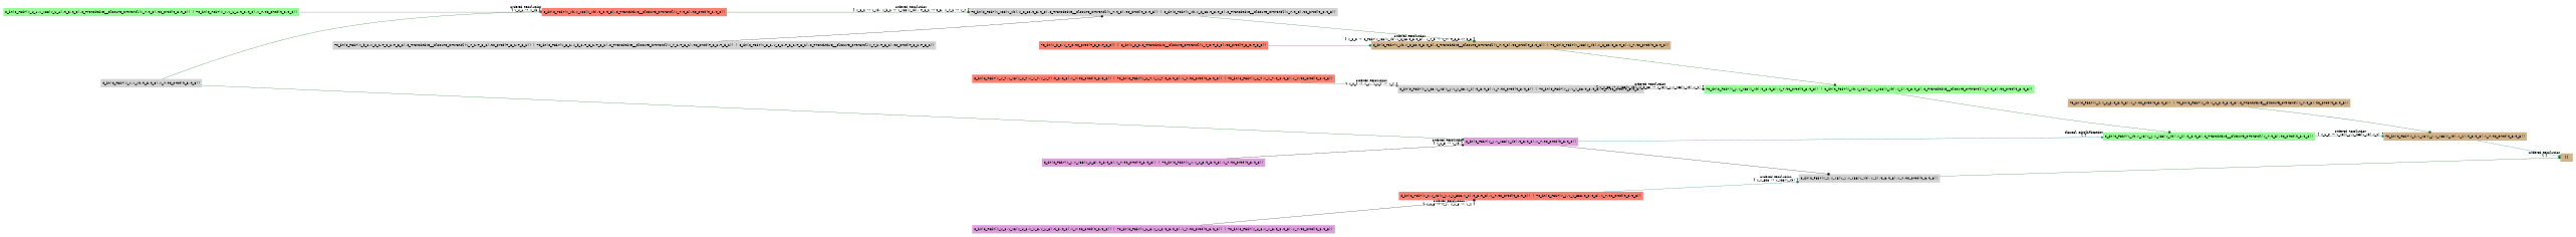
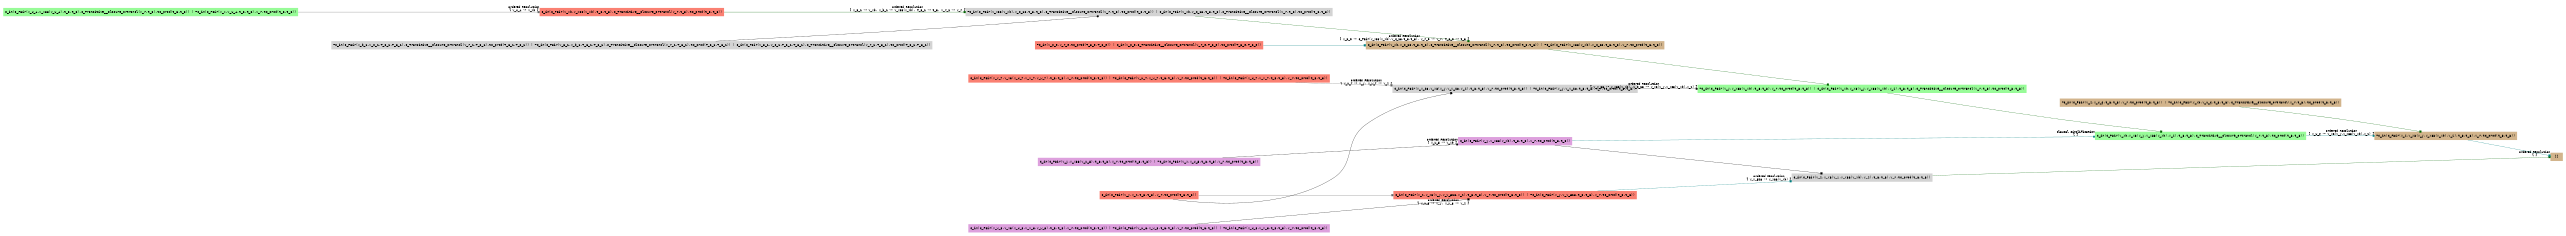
  digraph {
    fontname="DejaVu Sans Mono"
    nodesep=1.5
    rankdir=LR
    ranksep=2
    node [color=deeppink fillcolor=lightgrey fontname="DejaVu Sans Mono" shape=plaintext style=filled]
    edge [arrowhead=box color=darkgreen fontname="DejaVu Sans Mono"]
    "[]" [fillcolor=tan]
    "c_in(c_Pair(v_z,v_xa(v_y,v_xaa(v_xb),v_z),t_a,t_a),v_r,tc_prod(t_a,t_a))"
    "c_in(c_Pair(v_z,v_xa(v_y,V_V_528,v_z),t_a,t_a),v_r,tc_prod(t_a,t_a)) | ~c_in(c_Pair(v_y,V_V_528,t_a,t_a),v_r,tc_prod(t_a,t_a))" [color=darkorange fillcolor=salmon]
    "c_in(c_Pair(V_W_8,v_xa(V_U_8,V_V_8,V_W_8),t_a,t_a),v_r,tc_prod(t_a,t_a)) | ~c_in(c_Pair(V_U_8,V_W_8,t_a,t_a),v_r,tc_prod(t_a,t_a)) | ~c_in(c_Pair(V_U_8,V_V_8,t_a,t_a),v_r,tc_prod(t_a,t_a))" [fillcolor=plum]
+   "c_in(c_Pair(v_y,v_z,t_a,t_a),v_r,tc_prod(t_a,t_a))" [color=darkorange fillcolor=salmon]
    "c_in(c_Pair(V_V_28,v_xa(v_y,V_V_28,v_z),t_a,t_a),v_r,tc_prod(t_a,t_a)) | ~c_in(c_Pair(v_y,V_V_28,t_a,t_a),v_r,tc_prod(t_a,t_a))" [color=darkorange]
    "~c_in(c_Pair(v_y,v_xaa(v_xb),t_a,t_a),v_r,tc_prod(t_a,t_a)) | c_in(c_Pair(v_xb,v_xa(v_y,v_xaa(v_xb),v_z),t_a,t_a),c_Transitive__Closure_Ortrancl(v_r,t_a),tc_prod(t_a,t_a))" [color=darkorange fillcolor=palegreen]
    "c_in(c_Pair(v_y,v_xaa(v_xb),t_a,t_a),v_r,tc_prod(t_a,t_a))" [fillcolor=plum]
    "c_in(c_Pair(v_xb,v_xa(v_y,v_xaa(v_xb),v_z),t_a,t_a),c_Transitive__Closure_Ortrancl(v_r,t_a),tc_prod(t_a,t_a))" [fillcolor=palegreen]
    "~c_in(c_Pair(v_z,v_xa(v_y,v_xaa(v_xb),v_z),t_a,t_a),v_r,tc_prod(t_a,t_a))" [color=darkorange fillcolor=tan]
    "c_in(c_Pair(v_y,v_xaa(V_U_5),t_a,t_a),v_r,tc_prod(t_a,t_a)) | ~c_in(c_Pair(v_x,V_U_5,t_a,t_a),v_r,tc_prod(t_a,t_a))" [fillcolor=plum]
-   "c_in(c_Pair(v_x,v_xb,t_a,t_a),v_r,tc_prod(t_a,t_a))" [color=teal]
    "c_in(c_Pair(v_xb,v_xaa(v_xb),t_a,t_a),c_Transitive__Closure_Ortrancl(v_r,t_a),tc_prod(t_a,t_a))" [color=teal fillcolor=salmon]
    "~c_in(c_Pair(v_xaa(v_xb),V_c_18,t_a,t_a),c_Transitive__Closure_Ortrancl(v_r,t_a),tc_prod(t_a,t_a)) | c_in(c_Pair(v_xb,V_c_18,t_a,t_a),c_Transitive__Closure_Ortrancl(v_r,t_a),tc_prod(t_a,t_a))"
    "c_in(c_Pair(V_V_7,v_xa(V_U_7,V_V_7,V_W_7),t_a,t_a),v_r,tc_prod(t_a,t_a)) | ~c_in(c_Pair(V_U_7,V_W_7,t_a,t_a),v_r,tc_prod(t_a,t_a)) | ~c_in(c_Pair(V_U_7,V_V_7,t_a,t_a),v_r,tc_prod(t_a,t_a))" [fillcolor=salmon]
    "c_in(c_Pair(v_xb,V_c_23,t_a,t_a),c_Transitive__Closure_Ortrancl(v_r,t_a),tc_prod(t_a,t_a)) | ~c_in(c_Pair(v_xaa(v_xb),V_c_23,t_a,t_a),v_r,tc_prod(t_a,t_a))" [fillcolor=tan]
    "c_in(c_Pair(V_U_4,v_xaa(V_U_4),t_a,t_a),c_Transitive__Closure_Ortrancl(v_r,t_a),tc_prod(t_a,t_a)) | ~c_in(c_Pair(v_x,V_U_4,t_a,t_a),v_r,tc_prod(t_a,t_a))" [color=teal fillcolor=palegreen]
    "~c_in(c_Pair(V_b_1,V_c_1,T_a_1,T_a_1),c_Transitive__Closure_Ortrancl(V_r_1,T_a_1),tc_prod(T_a_1,T_a_1)) | ~c_in(c_Pair(V_a_1,V_b_1,T_a_1,T_a_1),c_Transitive__Closure_Ortrancl(V_r_1,T_a_1),tc_prod(T_a_1,T_a_1)) | c_in(c_Pair(V_a_1,V_c_1,T_a_1,T_a_1),c_Transitive__Closure_Ortrancl(V_r_1,T_a_1),tc_prod(T_a_1,T_a_1))"
    "~c_in(V_p_0,V_r_0,tc_prod(T_a_0,T_a_0)) | c_in(V_p_0,c_Transitive__Closure_Ortrancl(V_r_0,T_a_0),tc_prod(T_a_0,T_a_0))" [color=teal fillcolor=salmon]
    "~c_in(c_Pair(v_z,V_U_6,t_a,t_a),v_r,tc_prod(t_a,t_a)) | ~c_in(c_Pair(v_xb,V_U_6,t_a,t_a),c_Transitive__Closure_Ortrancl(v_r,t_a),tc_prod(t_a,t_a))" [color=darkorange fillcolor=tan]
    "c_in(c_Pair(v_z,v_xa(v_y,v_xaa(v_xb),v_z),t_a,t_a),v_r,tc_prod(t_a,t_a))" -> "[]" [headlabel="Ordered Resolution\n{ }" labeldistance=6 labelfontcolor=black labelfontsize=12]
    "c_in(c_Pair(v_z,v_xa(v_y,V_V_528,v_z),t_a,t_a),v_r,tc_prod(t_a,t_a)) | ~c_in(c_Pair(v_y,V_V_528,t_a,t_a),v_r,tc_prod(t_a,t_a))" -> "c_in(c_Pair(v_z,v_xa(v_y,v_xaa(v_xb),v_z),t_a,t_a),v_r,tc_prod(t_a,t_a))" [color=teal headlabel="Ordered Resolution\n{ V_V_528 <- v_xaa(v_xb) }" labeldistance=6 labelfontcolor=black labelfontsize=12]
    "c_in(c_Pair(V_W_8,v_xa(V_U_8,V_V_8,V_W_8),t_a,t_a),v_r,tc_prod(t_a,t_a)) | ~c_in(c_Pair(V_U_8,V_W_8,t_a,t_a),v_r,tc_prod(t_a,t_a)) | ~c_in(c_Pair(V_U_8,V_V_8,t_a,t_a),v_r,tc_prod(t_a,t_a))" -> "c_in(c_Pair(v_z,v_xa(v_y,V_V_528,v_z),t_a,t_a),v_r,tc_prod(t_a,t_a)) | ~c_in(c_Pair(v_y,V_V_528,t_a,t_a),v_r,tc_prod(t_a,t_a))" [color=black headlabel="Ordered Resolution\n{ V_U_8 <- v_y, V_W_8 <- v_z }" labeldistance=6 labelfontcolor=black labelfontsize=12]
+   "c_in(c_Pair(v_y,v_z,t_a,t_a),v_r,tc_prod(t_a,t_a))" -> "c_in(c_Pair(v_z,v_xa(v_y,V_V_528,v_z),t_a,t_a),v_r,tc_prod(t_a,t_a)) | ~c_in(c_Pair(v_y,V_V_528,t_a,t_a),v_r,tc_prod(t_a,t_a))" [color=gray40]
+   "c_in(c_Pair(v_y,v_z,t_a,t_a),v_r,tc_prod(t_a,t_a))" -> "c_in(c_Pair(V_V_28,v_xa(v_y,V_V_28,v_z),t_a,t_a),v_r,tc_prod(t_a,t_a)) | ~c_in(c_Pair(v_y,V_V_28,t_a,t_a),v_r,tc_prod(t_a,t_a))" [color=black]
    "c_in(c_Pair(V_V_28,v_xa(v_y,V_V_28,v_z),t_a,t_a),v_r,tc_prod(t_a,t_a)) | ~c_in(c_Pair(v_y,V_V_28,t_a,t_a),v_r,tc_prod(t_a,t_a))" -> "~c_in(c_Pair(v_y,v_xaa(v_xb),t_a,t_a),v_r,tc_prod(t_a,t_a)) | c_in(c_Pair(v_xb,v_xa(v_y,v_xaa(v_xb),v_z),t_a,t_a),c_Transitive__Closure_Ortrancl(v_r,t_a),tc_prod(t_a,t_a))" [arrowhead=dot color=black headlabel="Ordered Resolution\n{ V_V_28 <- v_xaa(v_xb), V_c_23 <- v_xa(v_y,v_xaa(v_xb),v_z) }" labeldistance=6 labelfontcolor=black labelfontsize=12]
    "~c_in(c_Pair(v_y,v_xaa(v_xb),t_a,t_a),v_r,tc_prod(t_a,t_a)) | c_in(c_Pair(v_xb,v_xa(v_y,v_xaa(v_xb),v_z),t_a,t_a),c_Transitive__Closure_Ortrancl(v_r,t_a),tc_prod(t_a,t_a))" -> "c_in(c_Pair(v_xb,v_xa(v_y,v_xaa(v_xb),v_z),t_a,t_a),c_Transitive__Closure_Ortrancl(v_r,t_a),tc_prod(t_a,t_a))"
    "c_in(c_Pair(v_y,v_xaa(v_xb),t_a,t_a),v_r,tc_prod(t_a,t_a))" -> "c_in(c_Pair(v_z,v_xa(v_y,v_xaa(v_xb),v_z),t_a,t_a),v_r,tc_prod(t_a,t_a))" [color=black]
    "c_in(c_Pair(v_y,v_xaa(v_xb),t_a,t_a),v_r,tc_prod(t_a,t_a))" -> "c_in(c_Pair(v_xb,v_xa(v_y,v_xaa(v_xb),v_z),t_a,t_a),c_Transitive__Closure_Ortrancl(v_r,t_a),tc_prod(t_a,t_a))" [arrowhead=dot color=teal headlabel="Clausal Simplification\n{ }" labeldistance=6 labelfontcolor=black labelfontsize=12]
    "c_in(c_Pair(v_xb,v_xa(v_y,v_xaa(v_xb),v_z),t_a,t_a),c_Transitive__Closure_Ortrancl(v_r,t_a),tc_prod(t_a,t_a))" -> "~c_in(c_Pair(v_z,v_xa(v_y,v_xaa(v_xb),v_z),t_a,t_a),v_r,tc_prod(t_a,t_a))" [arrowhead=dot color=teal headlabel="Ordered Resolution\n{ V_U_6 <- v_xa(v_y,v_xaa(v_xb),v_z) }" labeldistance=6 labelfontcolor=black labelfontsize=12]
    "~c_in(c_Pair(v_z,v_xa(v_y,v_xaa(v_xb),v_z),t_a,t_a),v_r,tc_prod(t_a,t_a))" -> "[]" [color=teal]
    "c_in(c_Pair(v_y,v_xaa(V_U_5),t_a,t_a),v_r,tc_prod(t_a,t_a)) | ~c_in(c_Pair(v_x,V_U_5,t_a,t_a),v_r,tc_prod(t_a,t_a))" -> "c_in(c_Pair(v_y,v_xaa(v_xb),t_a,t_a),v_r,tc_prod(t_a,t_a))" [arrowhead=dot color=black headlabel="Ordered Resolution\n{ V_U_5 <- v_xb }" labeldistance=6 labelfontcolor=black labelfontsize=12]
-   "c_in(c_Pair(v_x,v_xb,t_a,t_a),v_r,tc_prod(t_a,t_a))" -> "c_in(c_Pair(v_y,v_xaa(v_xb),t_a,t_a),v_r,tc_prod(t_a,t_a))" [arrowhead=dot]
-   "c_in(c_Pair(v_x,v_xb,t_a,t_a),v_r,tc_prod(t_a,t_a))" -> "c_in(c_Pair(v_xb,v_xaa(v_xb),t_a,t_a),c_Transitive__Closure_Ortrancl(v_r,t_a),tc_prod(t_a,t_a))"
    "c_in(c_Pair(v_xb,v_xaa(v_xb),t_a,t_a),c_Transitive__Closure_Ortrancl(v_r,t_a),tc_prod(t_a,t_a))" -> "~c_in(c_Pair(v_xaa(v_xb),V_c_18,t_a,t_a),c_Transitive__Closure_Ortrancl(v_r,t_a),tc_prod(t_a,t_a)) | c_in(c_Pair(v_xb,V_c_18,t_a,t_a),c_Transitive__Closure_Ortrancl(v_r,t_a),tc_prod(t_a,t_a))" [headlabel="Ordered Resolution\n{ V_a_1 <- v_xb, V_b_1 <- v_xaa(v_xb), T_a_1 <- t_a, V_r_1 <- v_r }" labeldistance=6 labelfontcolor=black labelfontsize=12]
    "~c_in(c_Pair(v_xaa(v_xb),V_c_18,t_a,t_a),c_Transitive__Closure_Ortrancl(v_r,t_a),tc_prod(t_a,t_a)) | c_in(c_Pair(v_xb,V_c_18,t_a,t_a),c_Transitive__Closure_Ortrancl(v_r,t_a),tc_prod(t_a,t_a))" -> "c_in(c_Pair(v_xb,V_c_23,t_a,t_a),c_Transitive__Closure_Ortrancl(v_r,t_a),tc_prod(t_a,t_a)) | ~c_in(c_Pair(v_xaa(v_xb),V_c_23,t_a,t_a),v_r,tc_prod(t_a,t_a))" [headlabel="Ordered Resolution\n{ V_p_0 <- c_Pair(v_xaa(v_xb),V_c_18,t_a,t_a), V_r_0 <- v_r, T_a_0 <- t_a }" labeldistance=6 labelfontcolor=black labelfontsize=12]
    "c_in(c_Pair(V_V_7,v_xa(V_U_7,V_V_7,V_W_7),t_a,t_a),v_r,tc_prod(t_a,t_a)) | ~c_in(c_Pair(V_U_7,V_W_7,t_a,t_a),v_r,tc_prod(t_a,t_a)) | ~c_in(c_Pair(V_U_7,V_V_7,t_a,t_a),v_r,tc_prod(t_a,t_a))" -> "c_in(c_Pair(V_V_28,v_xa(v_y,V_V_28,v_z),t_a,t_a),v_r,tc_prod(t_a,t_a)) | ~c_in(c_Pair(v_y,V_V_28,t_a,t_a),v_r,tc_prod(t_a,t_a))" [color=gray40 headlabel="Ordered Resolution\n{ V_U_7 <- v_y, V_W_7 <- v_z }" labeldistance=6 labelfontcolor=black labelfontsize=12]
    "c_in(c_Pair(v_xb,V_c_23,t_a,t_a),c_Transitive__Closure_Ortrancl(v_r,t_a),tc_prod(t_a,t_a)) | ~c_in(c_Pair(v_xaa(v_xb),V_c_23,t_a,t_a),v_r,tc_prod(t_a,t_a))" -> "~c_in(c_Pair(v_y,v_xaa(v_xb),t_a,t_a),v_r,tc_prod(t_a,t_a)) | c_in(c_Pair(v_xb,v_xa(v_y,v_xaa(v_xb),v_z),t_a,t_a),c_Transitive__Closure_Ortrancl(v_r,t_a),tc_prod(t_a,t_a))"
    "c_in(c_Pair(V_U_4,v_xaa(V_U_4),t_a,t_a),c_Transitive__Closure_Ortrancl(v_r,t_a),tc_prod(t_a,t_a)) | ~c_in(c_Pair(v_x,V_U_4,t_a,t_a),v_r,tc_prod(t_a,t_a))" -> "c_in(c_Pair(v_xb,v_xaa(v_xb),t_a,t_a),c_Transitive__Closure_Ortrancl(v_r,t_a),tc_prod(t_a,t_a))" [color=gray40 headlabel="Ordered Resolution\n{ V_U_4 <- v_xb }" labeldistance=6 labelfontcolor=black labelfontsize=12]
    "~c_in(c_Pair(V_b_1,V_c_1,T_a_1,T_a_1),c_Transitive__Closure_Ortrancl(V_r_1,T_a_1),tc_prod(T_a_1,T_a_1)) | ~c_in(c_Pair(V_a_1,V_b_1,T_a_1,T_a_1),c_Transitive__Closure_Ortrancl(V_r_1,T_a_1),tc_prod(T_a_1,T_a_1)) | c_in(c_Pair(V_a_1,V_c_1,T_a_1,T_a_1),c_Transitive__Closure_Ortrancl(V_r_1,T_a_1),tc_prod(T_a_1,T_a_1))" -> "~c_in(c_Pair(v_xaa(v_xb),V_c_18,t_a,t_a),c_Transitive__Closure_Ortrancl(v_r,t_a),tc_prod(t_a,t_a)) | c_in(c_Pair(v_xb,V_c_18,t_a,t_a),c_Transitive__Closure_Ortrancl(v_r,t_a),tc_prod(t_a,t_a))" [arrowhead=dot color=black]
    "~c_in(V_p_0,V_r_0,tc_prod(T_a_0,T_a_0)) | c_in(V_p_0,c_Transitive__Closure_Ortrancl(V_r_0,T_a_0),tc_prod(T_a_0,T_a_0))" -> "c_in(c_Pair(v_xb,V_c_23,t_a,t_a),c_Transitive__Closure_Ortrancl(v_r,t_a),tc_prod(t_a,t_a)) | ~c_in(c_Pair(v_xaa(v_xb),V_c_23,t_a,t_a),v_r,tc_prod(t_a,t_a))" [color=teal]
    "~c_in(c_Pair(v_z,V_U_6,t_a,t_a),v_r,tc_prod(t_a,t_a)) | ~c_in(c_Pair(v_xb,V_U_6,t_a,t_a),c_Transitive__Closure_Ortrancl(v_r,t_a),tc_prod(t_a,t_a))" -> "~c_in(c_Pair(v_z,v_xa(v_y,v_xaa(v_xb),v_z),t_a,t_a),v_r,tc_prod(t_a,t_a))"
  }
